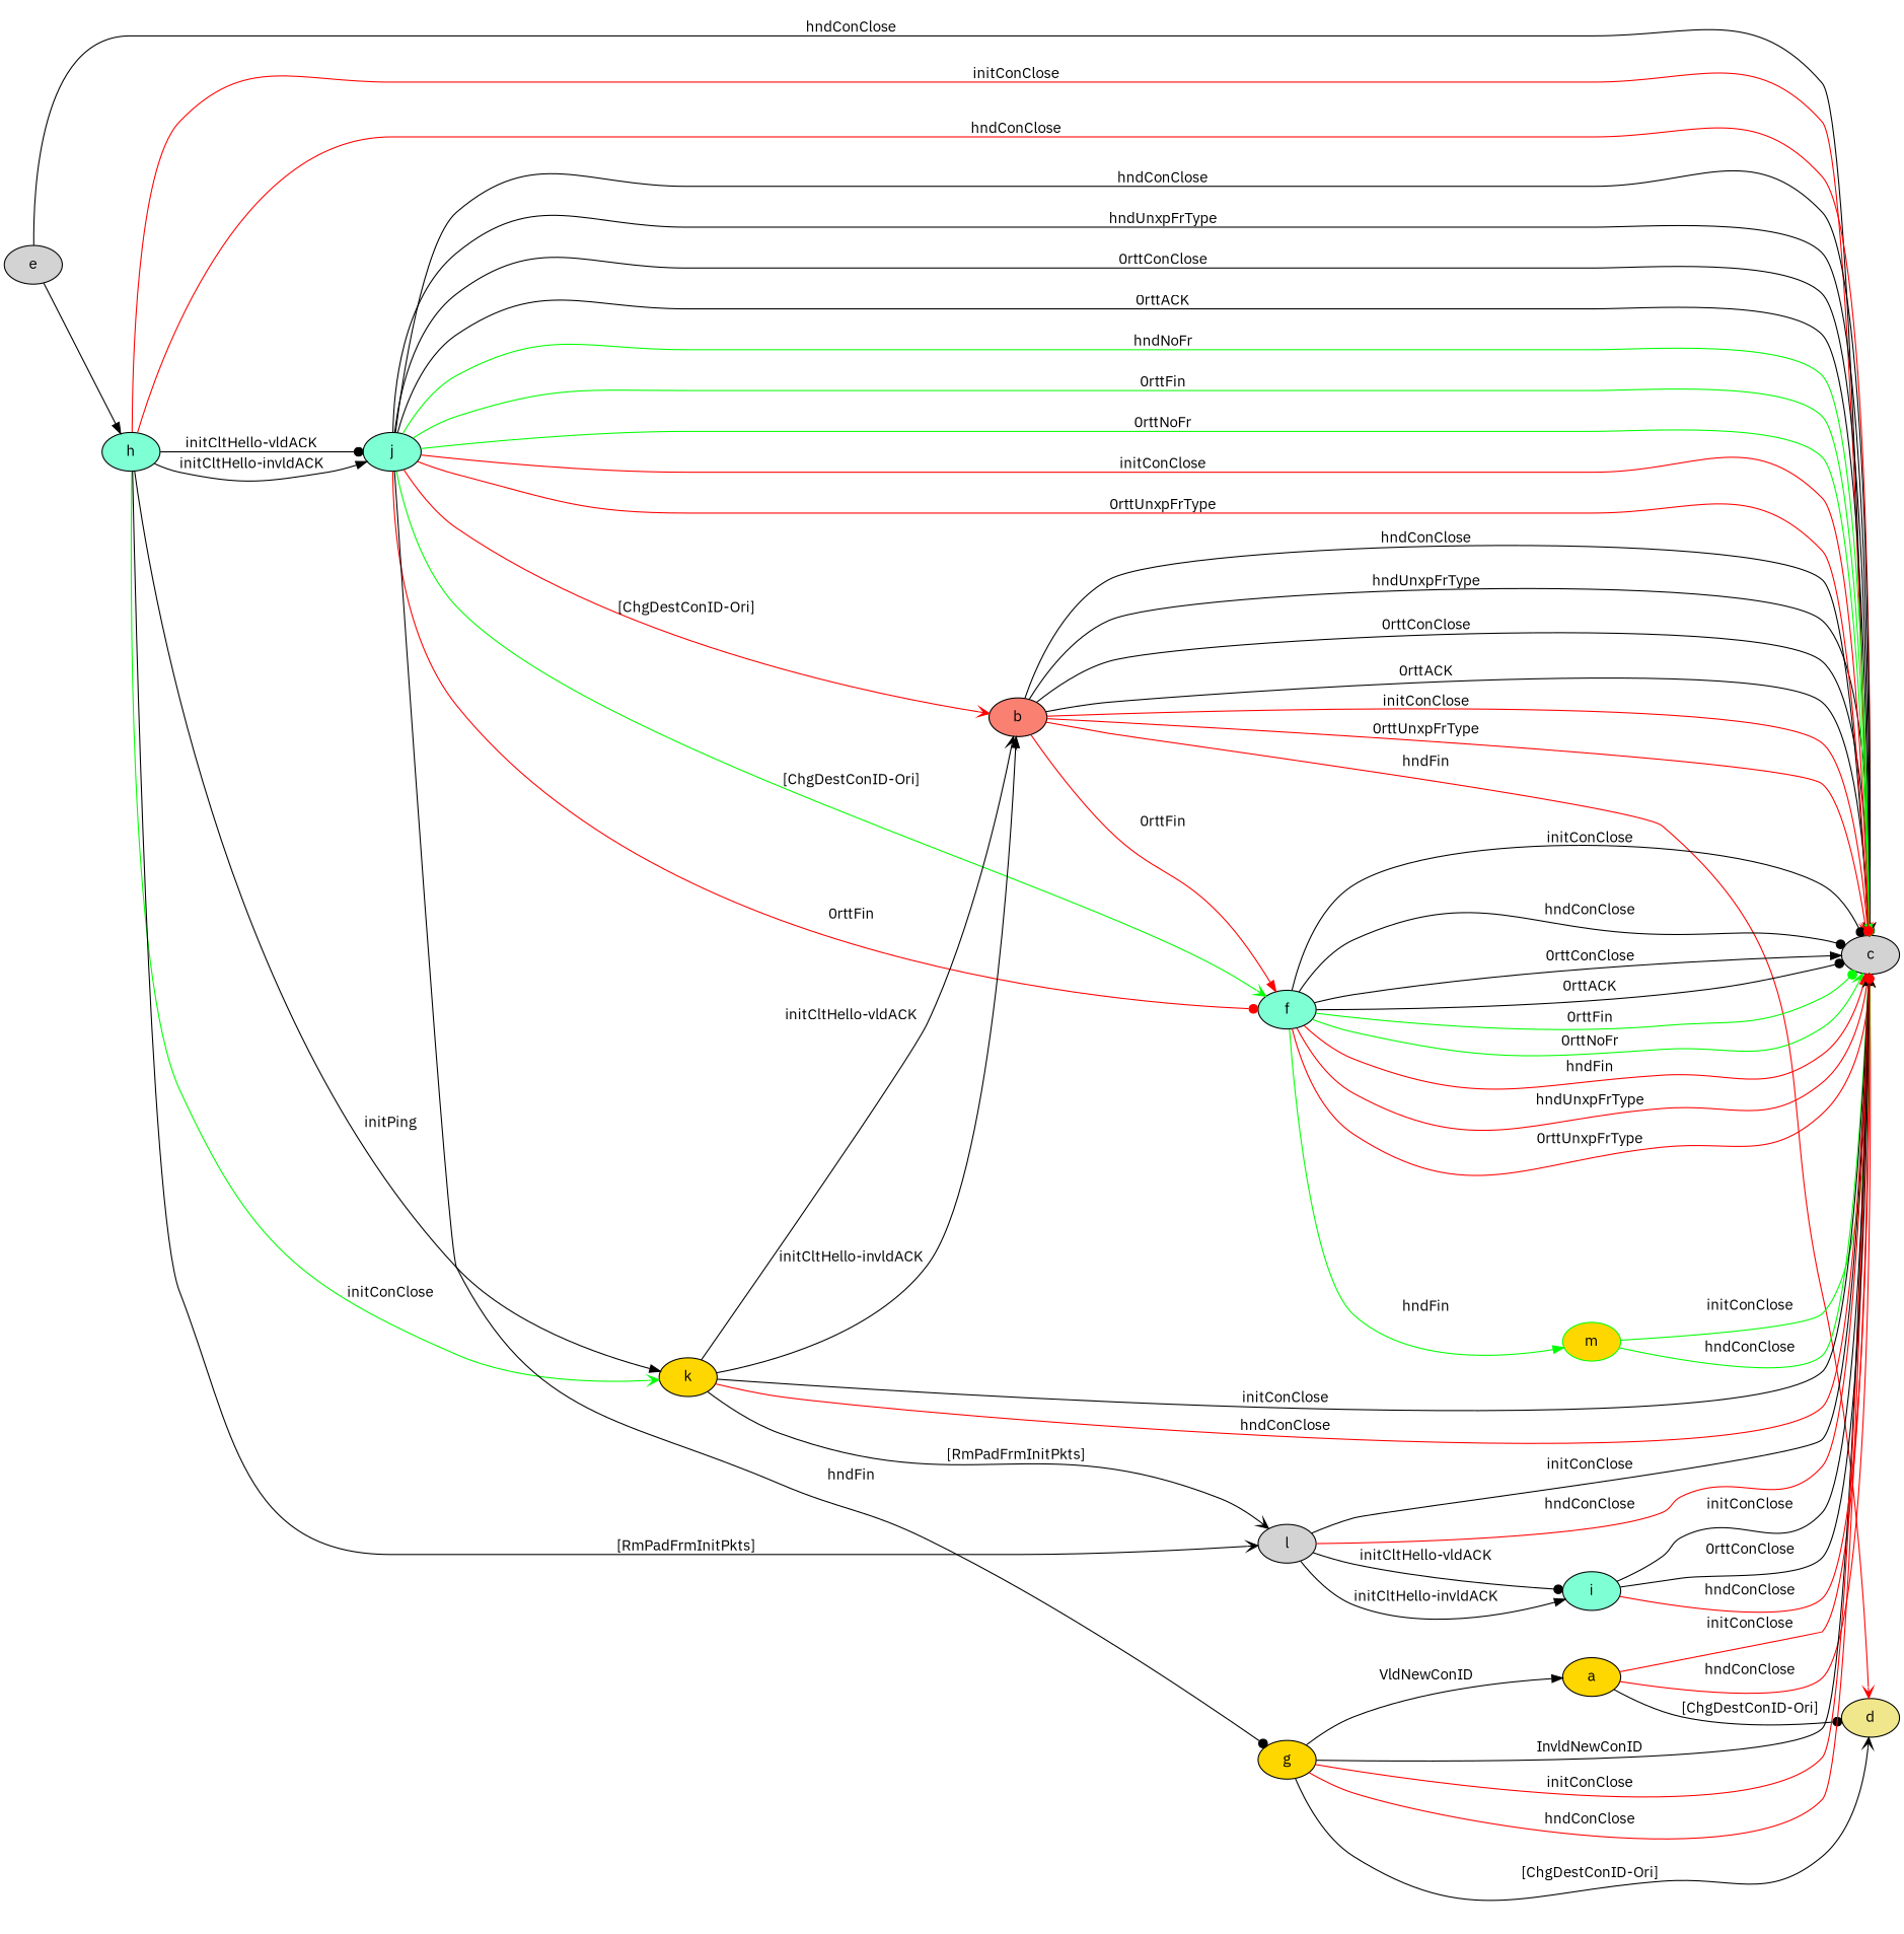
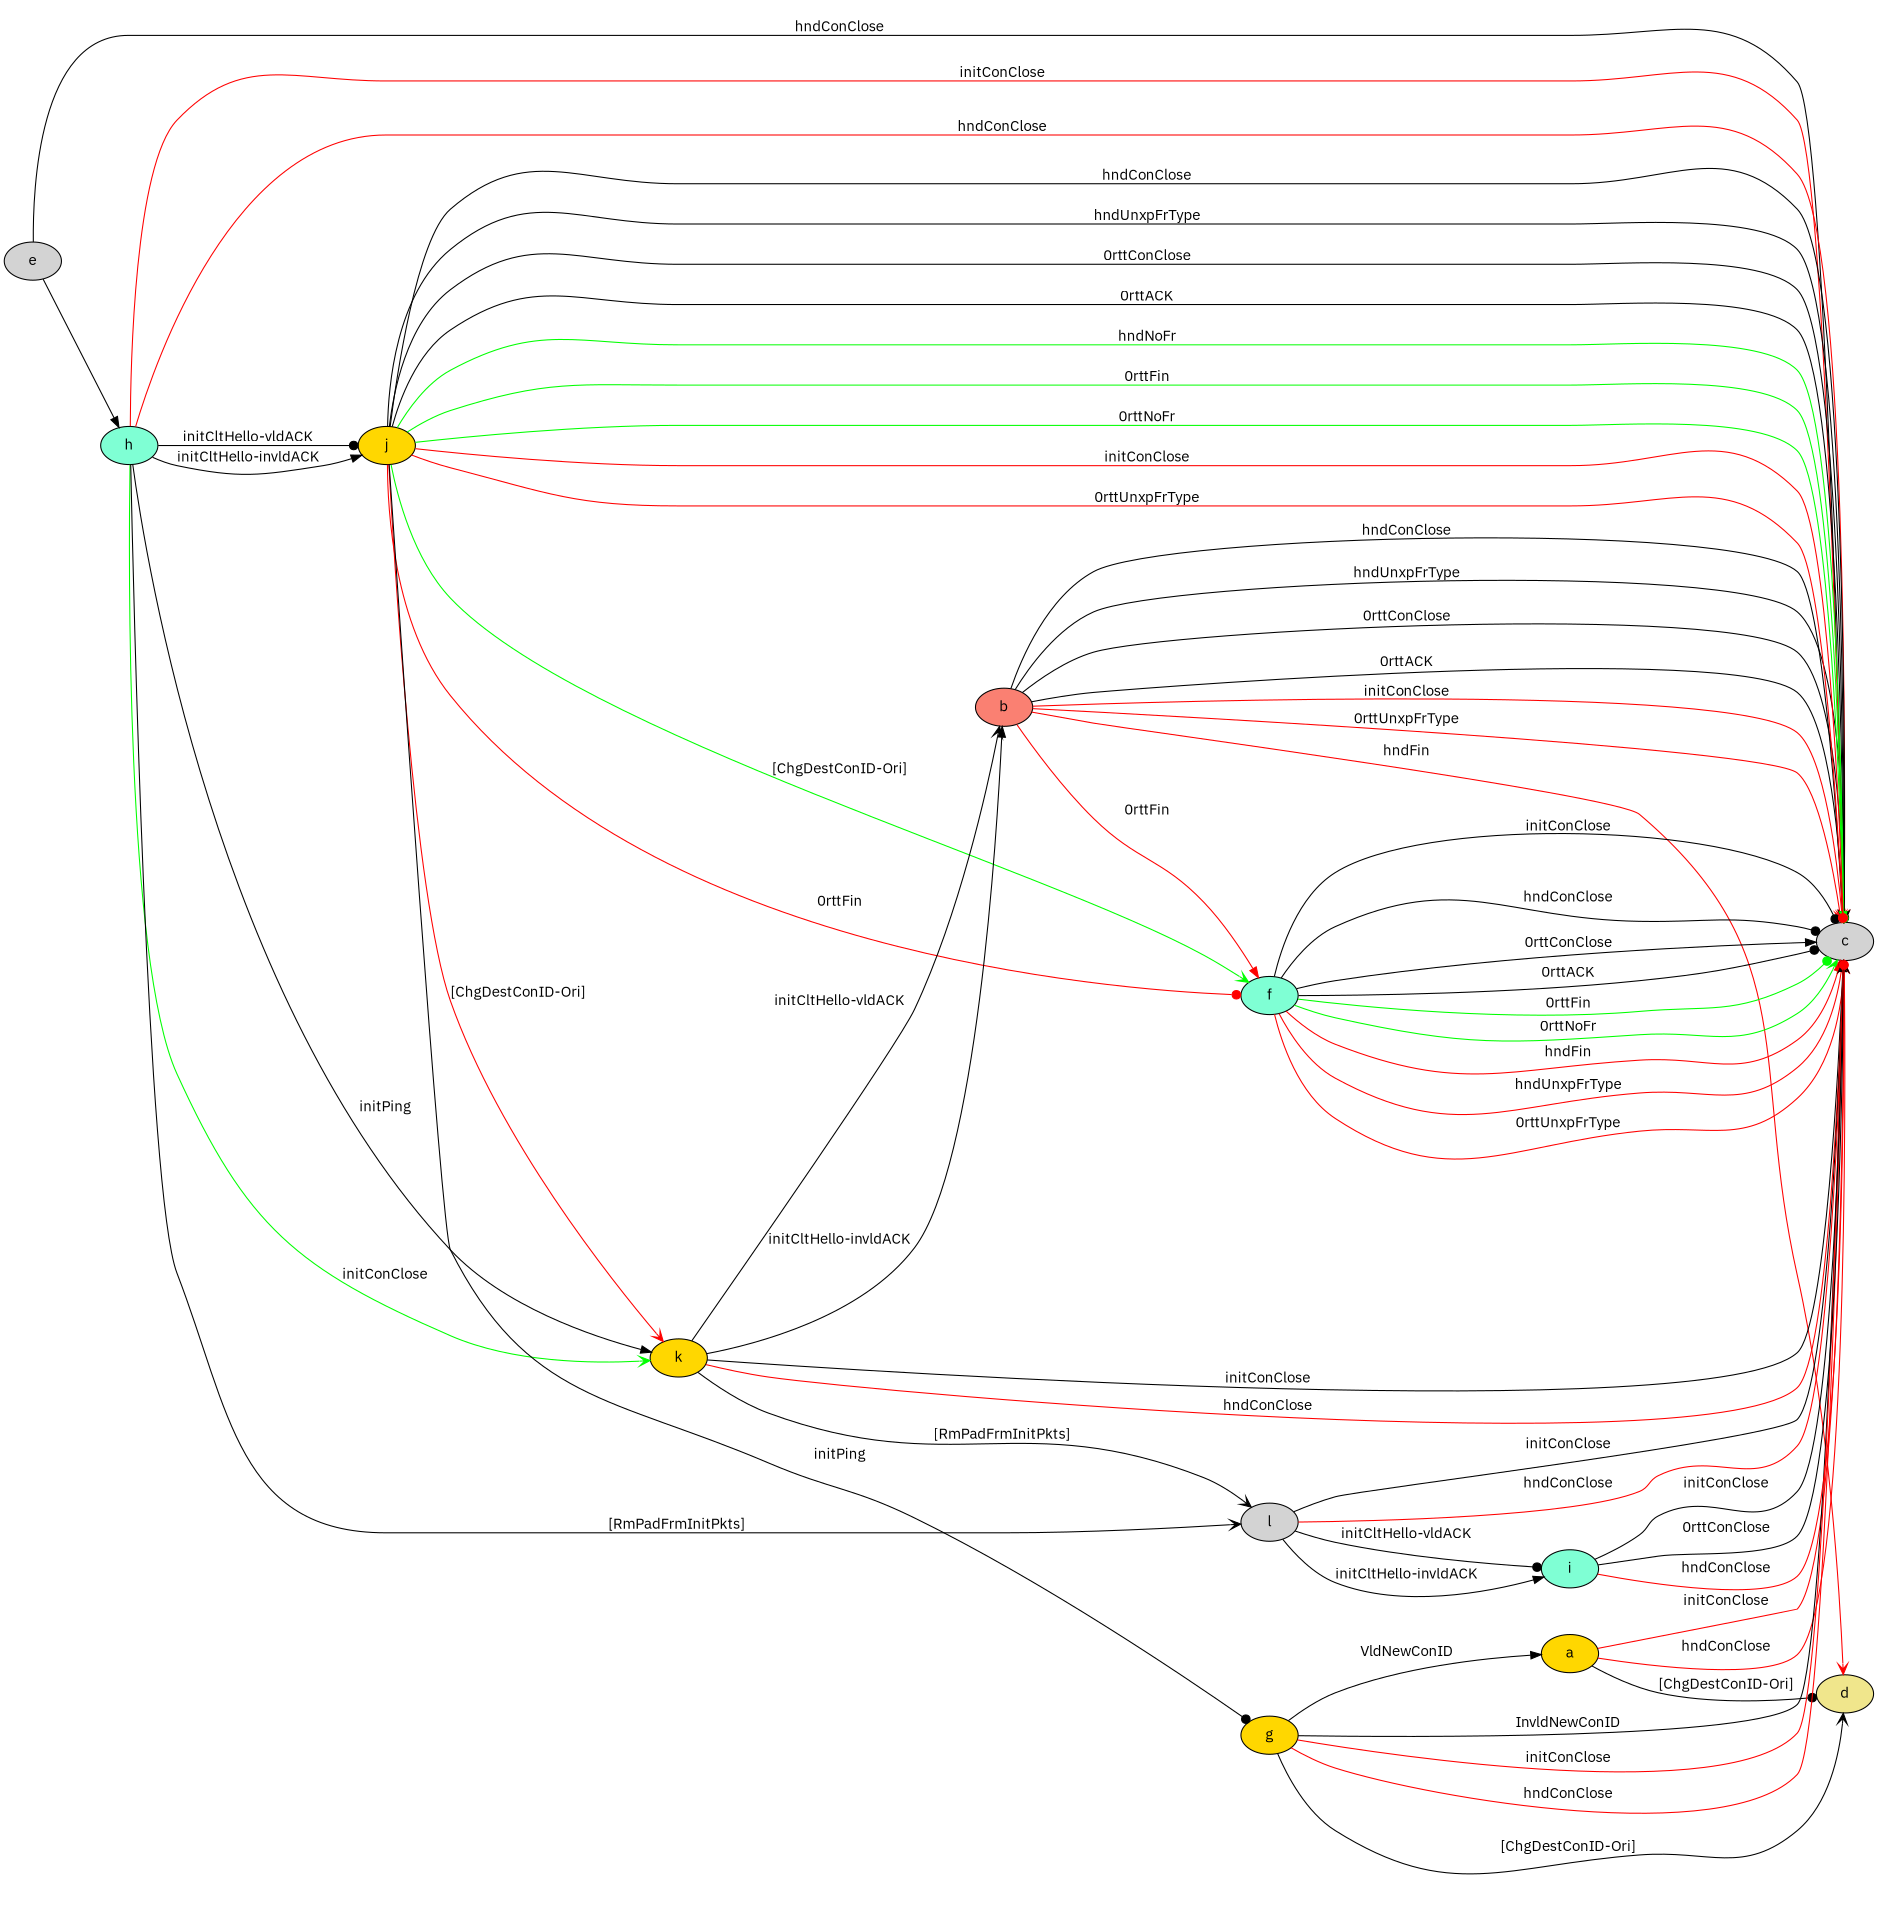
  digraph {
    fontname="IBM Plex Sans"
    rankdir=LR
    node [fillcolor=gold fontname="IBM Plex Sans" style=filled]
    edge [arrowhead=vee fontname="IBM Plex Sans"]
    a
    c [fillcolor=lightgrey]
    d [fillcolor=khaki]
    b [fillcolor=salmon]
    f [fillcolor=aquamarine]
-   m [color=green]
    e [fillcolor=lightgrey]
    h [fillcolor=aquamarine]
-   j [fillcolor=aquamarine]
+   j
    k
    l [fillcolor=lightgrey]
    g
    i [fillcolor=aquamarine]
    a -> c [color=red label="initConClose "]
    a -> c [arrowhead=normal color=red label="hndConClose "]
    a -> d [arrowhead=dot label="[ChgDestConID-Ori] "]
    b -> c [arrowhead=normal label="hndConClose "]
    b -> c [arrowhead=dot label="hndUnxpFrType "]
    b -> c [arrowhead=normal label="0rttConClose "]
    b -> c [arrowhead=normal label="0rttACK "]
    b -> c [color=red label="initConClose "]
    b -> c [color=red label="0rttUnxpFrType "]
    b -> d [color=red label="hndFin "]
    b -> f [arrowhead=normal color=red label="0rttFin "]
    f -> c [arrowhead=dot label="initConClose "]
    f -> c [arrowhead=dot label="hndConClose "]
    f -> c [arrowhead=normal label="0rttConClose "]
    f -> c [arrowhead=dot label="0rttACK "]
    f -> c [arrowhead=dot color=green label="0rttFin "]
    f -> c [color=green label="0rttNoFr "]
    f -> c [arrowhead=normal color=red label="hndFin "]
    f -> c [arrowhead=dot color=red label="hndUnxpFrType "]
    f -> c [arrowhead=normal color=red label="0rttUnxpFrType "]
-   f -> m [arrowhead=normal color=green label="hndFin "]
-   m -> c [arrowhead=normal color=green label="initConClose "]
-   m -> c [color=green label="hndConClose "]
    e -> c [arrowhead=dot label="hndConClose "]
    e -> h [arrowhead=normal]
    h -> c [color=red label="initConClose "]
    h -> c [color=red label="hndConClose "]
    h -> j [arrowhead=dot label="initCltHello-vldACK "]
    h -> j [arrowhead=normal label="initCltHello-invldACK "]
    h -> k [arrowhead=normal label="initPing "]
    h -> k [color=green label="initConClose "]
    h -> l [label="[RmPadFrmInitPkts] "]
    j -> c [label="hndConClose "]
    j -> c [arrowhead=normal label="hndUnxpFrType "]
    j -> c [arrowhead=dot label="0rttConClose "]
    j -> c [label="0rttACK "]
    j -> c [arrowhead=dot color=green label="hndNoFr "]
    j -> c [arrowhead=dot color=green label="0rttFin "]
    j -> c [arrowhead=normal color=green label="0rttNoFr "]
    j -> c [arrowhead=dot color=red label="initConClose "]
    j -> c [arrowhead=dot color=red label="0rttUnxpFrType "]
-   j -> b [color=red label="[ChgDestConID-Ori] "]
+   j -> k [color=red label="[ChgDestConID-Ori] "]
    j -> f [color=green label="[ChgDestConID-Ori] "]
    j -> f [arrowhead=dot color=red label="0rttFin "]
-   j -> g [arrowhead=dot label="hndFin "]
+   j -> g [arrowhead=dot label="initPing "]
    k -> c [arrowhead=normal label="initConClose "]
    k -> c [arrowhead=dot color=red label="hndConClose "]
    k -> b [label="initCltHello-vldACK "]
    k -> b [arrowhead=normal label="initCltHello-invldACK "]
    k -> l [label="[RmPadFrmInitPkts] "]
    l -> c [arrowhead=normal label="initConClose "]
    l -> c [color=red label="hndConClose "]
    l -> i [arrowhead=dot label="initCltHello-vldACK "]
    l -> i [arrowhead=normal label="initCltHello-invldACK "]
    g -> a [arrowhead=normal label="VldNewConID "]
    g -> c [arrowhead=dot label="InvldNewConID "]
    g -> c [color=red label="initConClose "]
    g -> c [arrowhead=dot color=red label="hndConClose "]
    g -> d [label="[ChgDestConID-Ori] "]
    i -> c [label="initConClose "]
    i -> c [label="0rttConClose "]
    i -> c [arrowhead=dot color=red label="hndConClose "]
  }
